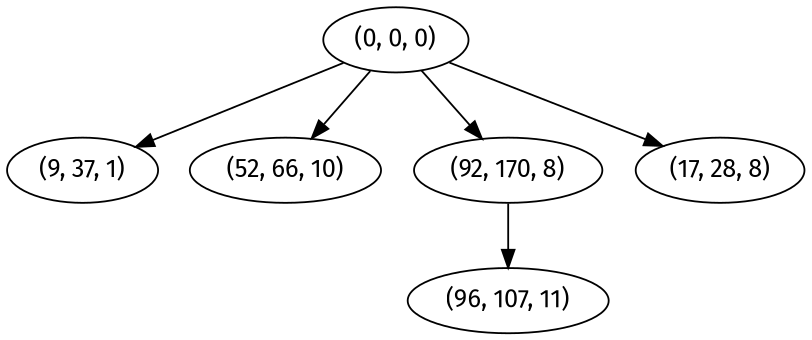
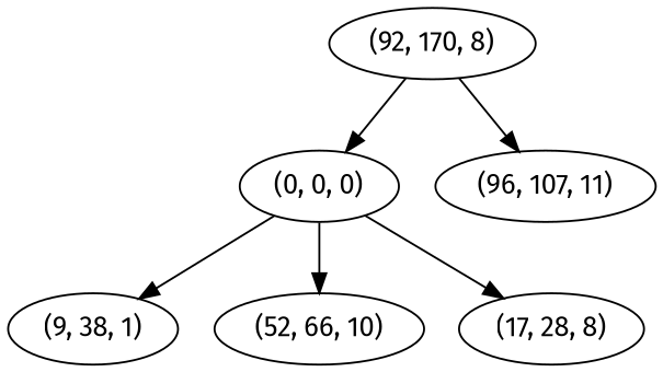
  digraph {
    fontname="Fira Sans"
    node [fontname="Fira Sans"]
    edge [fontname="Fira Sans"]
    "(0, 0, 0)"
-   "(9, 37, 1)"
+   "(9, 37, 1)" [label="(9, 38, 1)"]
    "(52, 66, 10)"
    n4 [label="(92, 170, 8)"]
    "(17, 28, 8)"
    "(96, 107, 11)"
    "(0, 0, 0)" -> "(9, 37, 1)"
    "(0, 0, 0)" -> "(52, 66, 10)"
-   "(0, 0, 0)" -> n4
+   n4 -> "(0, 0, 0)"
    "(0, 0, 0)" -> "(17, 28, 8)"
    n4 -> "(96, 107, 11)"
  }
